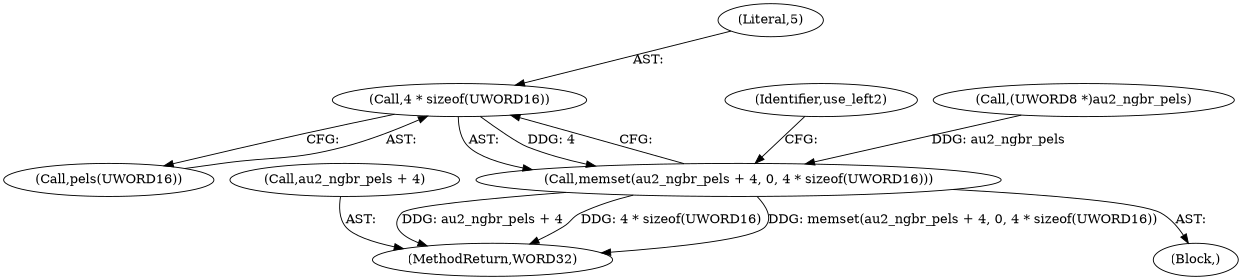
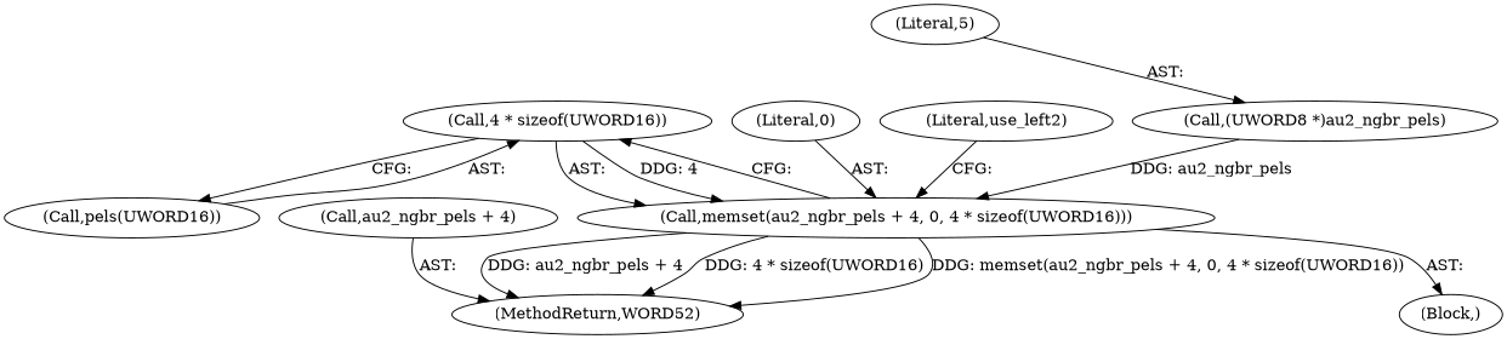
  digraph {
    n1 [label="(Call,4 * sizeof(UWORD16))"]
    n2 [label="(Call,memset(au2_ngbr_pels + 4, 0, 4 * sizeof(UWORD16)))"]
    n3 [label="(Call,pels(UWORD16))"]
-   n4 [label="(MethodReturn,WORD32)"]
+   n4 [label="(MethodReturn,WORD52)"]
    n5 [label="(Block,)"]
-   n7 [label="(Identifier,use_left2)"]
+   n6 [label="(Literal,0)"]
+   n7 [label="(Literal,use_left2)"]
    n8 [label="(Call,au2_ngbr_pels + 4)"]
    n9 [label="(Literal,5)"]
    n10 [label="(Call,(UWORD8 *)au2_ngbr_pels)"]
    n1 -> n2 [label="AST: "]
    n1 -> n2 [label="DDG: 4"]
    n1 -> n3 [label="CFG: "]
    n2 -> n1 [label="CFG: "]
    n2 -> n4 [label="DDG: memset(au2_ngbr_pels + 4, 0, 4 * sizeof(UWORD16))"]
    n2 -> n4 [label="DDG: au2_ngbr_pels + 4"]
    n2 -> n4 [label="DDG: 4 * sizeof(UWORD16)"]
    n2 -> n5 [label="AST: "]
    n3 -> n1 [label="AST: "]
+   n6 -> n2 [label="AST: "]
    n7 -> n2 [label="CFG: "]
    n8 -> n4 [label="AST: "]
-   n9 -> n1 [label="AST: "]
+   n9 -> n10 [label="AST: "]
    n10 -> n2 [label="DDG: au2_ngbr_pels"]
  }
